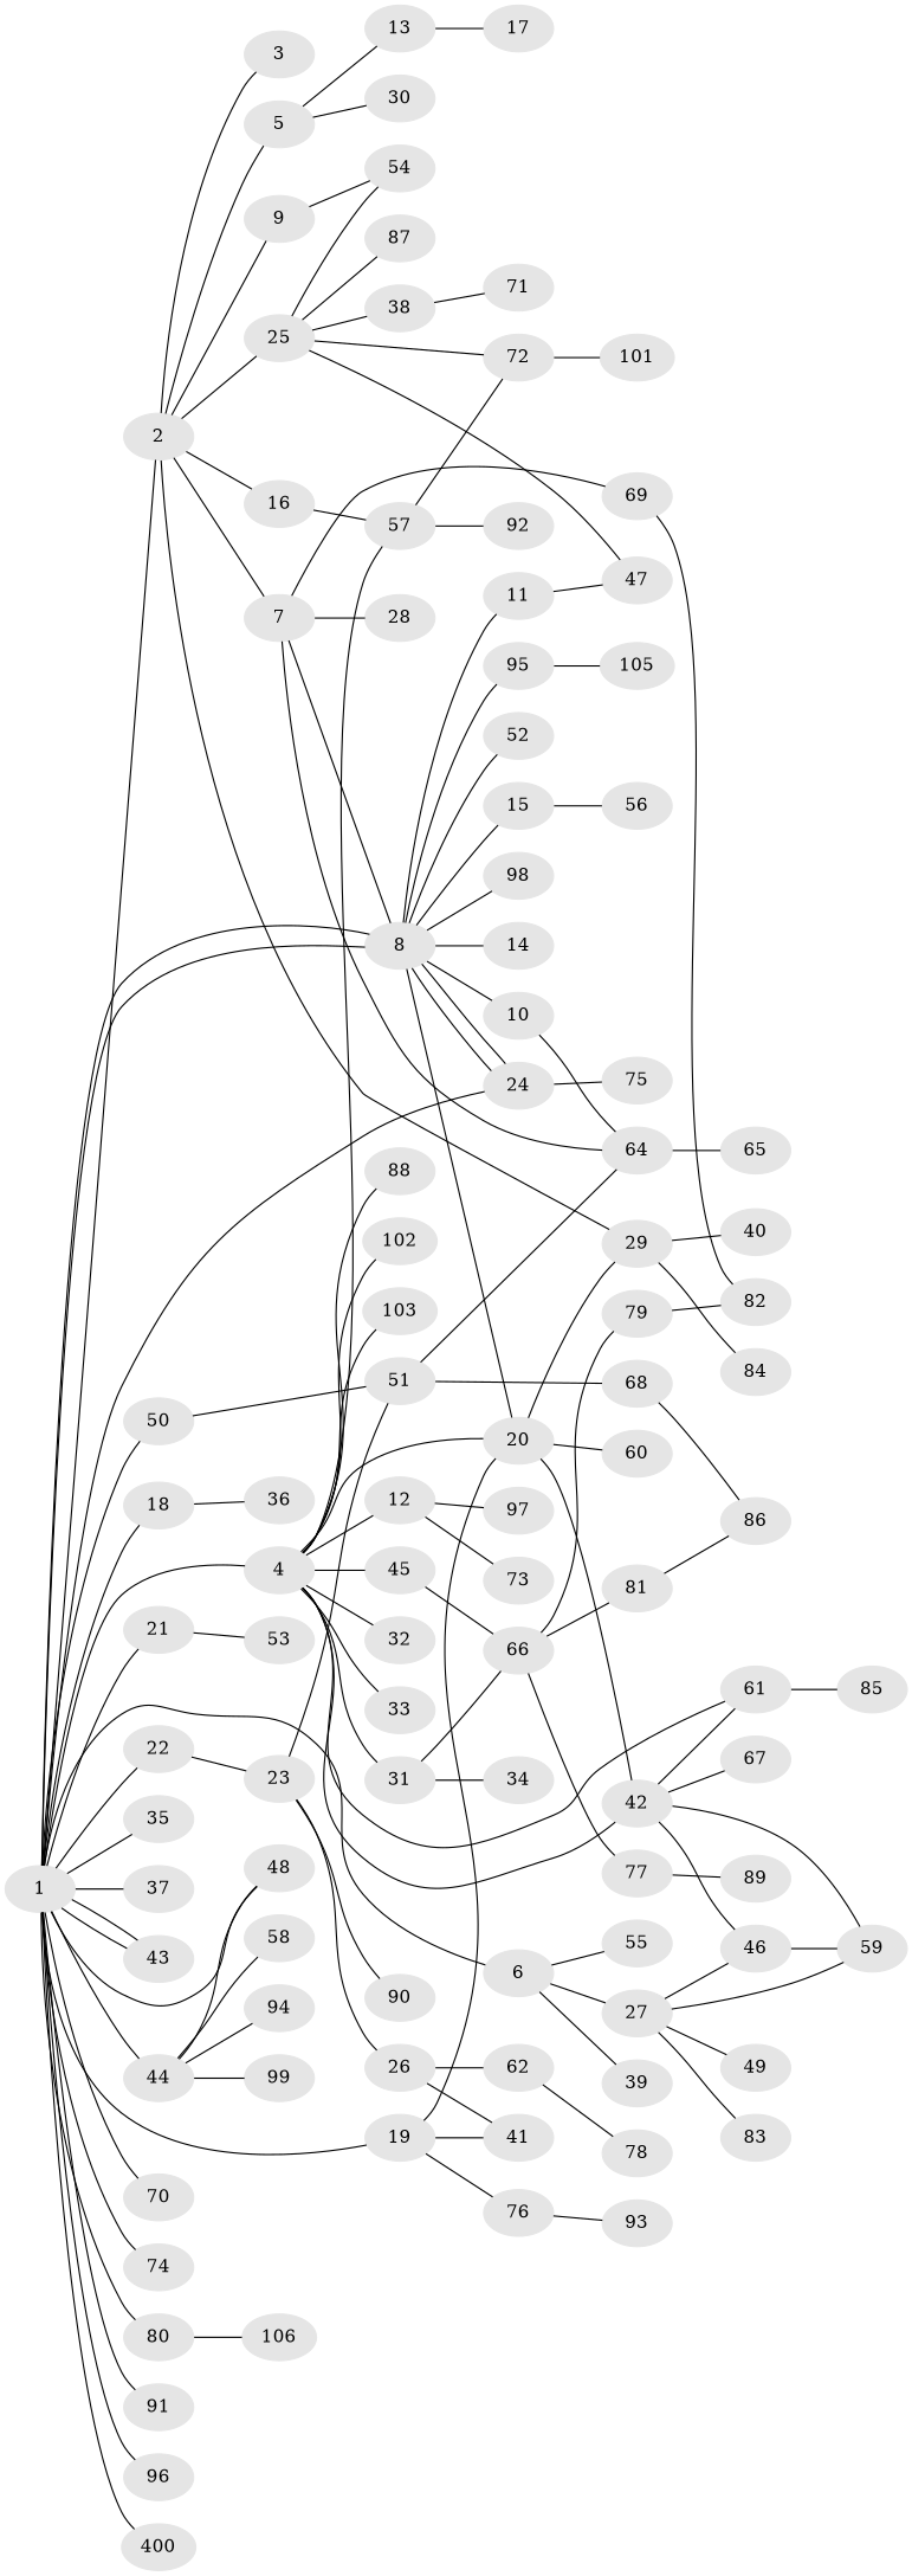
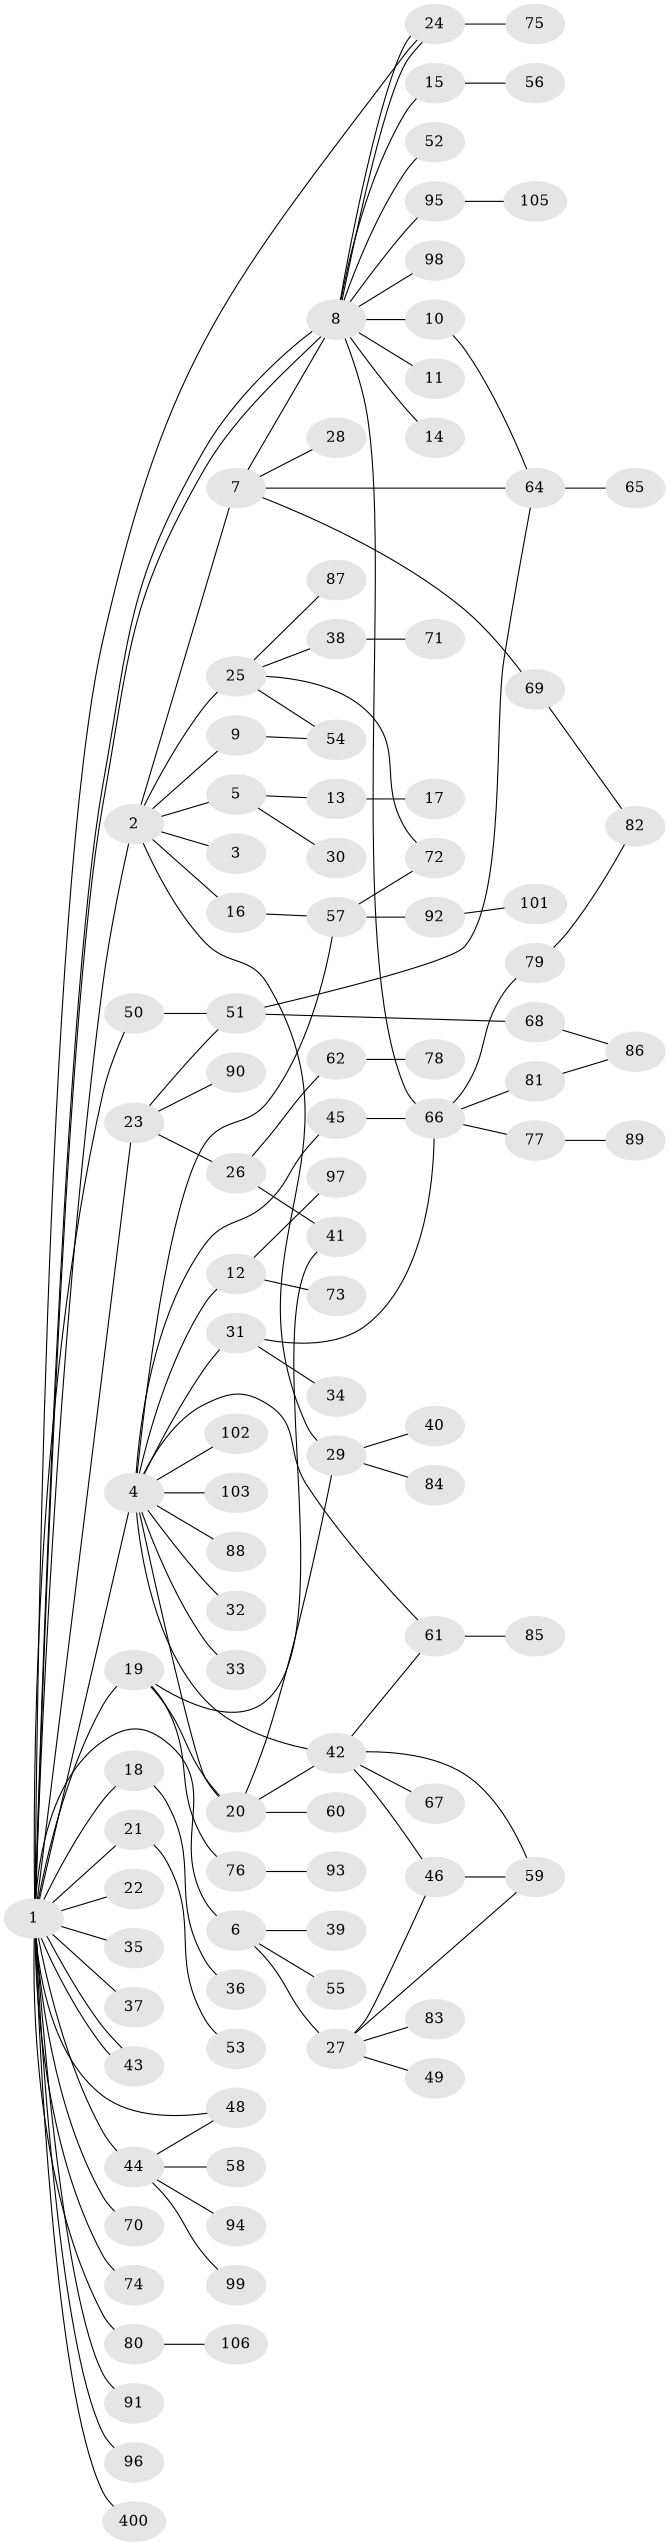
  graph {
    rankdir=LR
    node [color=gray90 style=filled]
    1
    2
    4
    6
    8
    18
    19
    21
    22
    23
    24
    35
    37
    43
    44
    48
    50
    70
    74
    80
    91
    96
    n23 [label=400]
    3
    5
    7
    9
    16
    25
    29
    12
    20
    31
    32
    33
    42
    45
    57
    61
    88
    102
    103
    27
    39
    55
    10
    11
    14
    15
    52
    95
    98
    36
    41
    76
    53
    26
    51
    90
    75
    58
    94
    99
    n64 [label=106]
    13
    30
    28
    64
    69
    54
-   47
    38
    72
    87
    40
    84
    73
    97
    60
    34
    66
    46
    59
    67
    92
    85
    17
    49
    83
    65
    82
    56
    105
    93
    62
    68
    71
    101
    78
    77
    79
    81
    86
    89
    1 -- 2
    1 -- 4
    1 -- 6
    1 -- 8
    1 -- 8
    1 -- 18
    1 -- 19
    1 -- 21
    1 -- 22
-   22 -- 23
+   1 -- 23
    1 -- 24
    1 -- 35
    1 -- 37
    1 -- 43
    1 -- 43
    1 -- 44
    1 -- 48
    1 -- 50
    1 -- 70
    1 -- 74
    1 -- 80
    1 -- 91
    1 -- 96
    1 -- n23
    2 -- 3
    2 -- 5
    2 -- 7
    2 -- 9
    2 -- 16
    2 -- 25
    2 -- 29
    4 -- 12
    4 -- 20
    4 -- 31
    4 -- 32
    4 -- 33
    4 -- 42
    4 -- 45
    4 -- 57
    4 -- 61
    4 -- 88
    4 -- 102
    4 -- 103
    6 -- 27
    6 -- 39
    6 -- 55
    8 -- 24
    8 -- 24
-   8 -- 20
+   8 -- 66
    8 -- 10
    8 -- 11
    8 -- 14
    8 -- 15
    8 -- 52
    8 -- 95
    8 -- 98
    18 -- 36
    19 -- 20
    19 -- 41
    19 -- 76
    21 -- 53
    23 -- 26
    23 -- 51
    23 -- 90
    24 -- 75
    44 -- 48
    44 -- 58
    44 -- 94
    44 -- 99
    50 -- 51
    80 -- n64
    5 -- 13
    5 -- 30
    7 -- 8
    7 -- 28
    7 -- 64
    7 -- 69
    9 -- 54
    16 -- 57
    25 -- 54
-   25 -- 47
    25 -- 38
    25 -- 72
    25 -- 87
    29 -- 40
    29 -- 84
    12 -- 73
    12 -- 97
    20 -- 29
    20 -- 42
    20 -- 60
    31 -- 34
    31 -- 66
    42 -- 61
    42 -- 46
    42 -- 59
    42 -- 67
    45 -- 66
    57 -- 72
    57 -- 92
    61 -- 85
    27 -- 46
    27 -- 59
    27 -- 49
    27 -- 83
    10 -- 64
-   11 -- 47
    15 -- 56
    95 -- 105
    76 -- 93
    26 -- 41
    26 -- 62
    51 -- 64
    51 -- 68
    13 -- 17
    64 -- 65
    69 -- 82
    38 -- 71
-   72 -- 101
+   92 -- 101
    66 -- 77
    66 -- 79
    66 -- 81
    46 -- 59
    62 -- 78
    68 -- 86
    77 -- 89
    79 -- 82
    81 -- 86
  }
